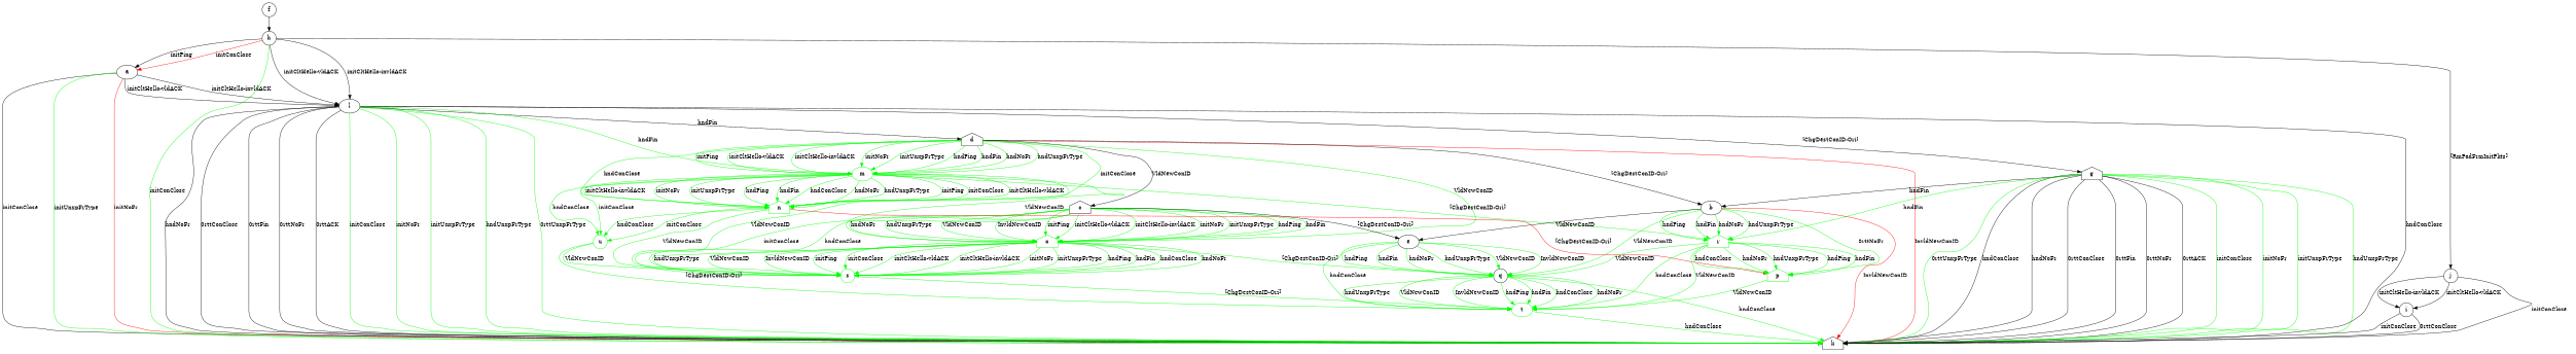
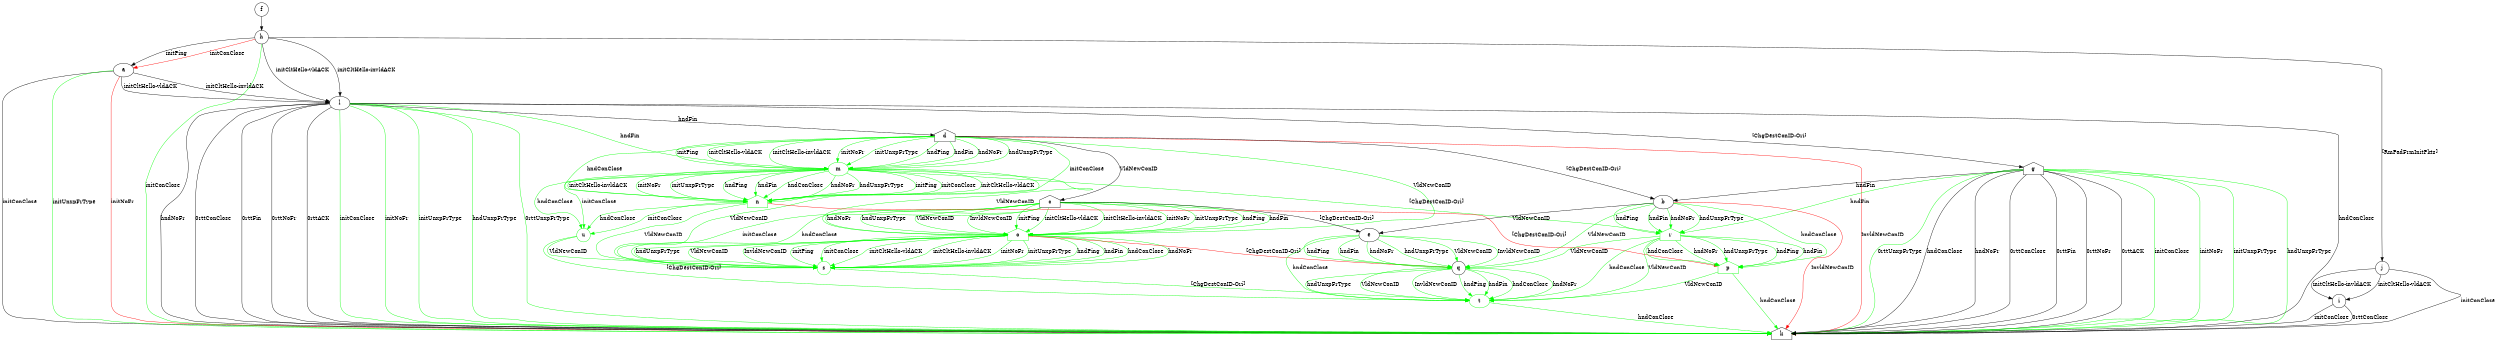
  digraph {
    node [shape=house]
    edge [color=green]
    a [shape=ellipse]
    k
    l [shape=ellipse]
    d
    m [color=green shape=ellipse]
    g
    b [shape=ellipse]
    c
    o [color=green]
    n [color=green]
    r [color=green]
    s [color=green shape=circle]
    u [color=green shape=circle]
    e [shape=ellipse]
    p [color=green]
    q [color=black shape=circle]
    t [color=green shape=ellipse]
    f [shape=circle]
    h [shape=circle]
    j [shape=circle]
    i [shape=circle]
    a -> k [label="initConClose " color=""]
    a -> k [label="initUnxpFrType "]
    a -> k [color=red label="initNoFr "]
    a -> l [label="initCltHello-vldACK " color=""]
    a -> l [label="initCltHello-invldACK " color=""]
    l -> k [label="hndConClose " color=""]
    l -> k [label="hndNoFr " color=""]
    l -> k [label="0rttConClose " color=""]
    l -> k [label="0rttFin " color=""]
    l -> k [label="0rttNoFr " color=""]
    l -> k [label="0rttACK " color=""]
    l -> k [label="initConClose "]
    l -> k [label="initNoFr "]
    l -> k [label="initUnxpFrType "]
    l -> k [label="hndUnxpFrType "]
    l -> k [label="0rttUnxpFrType "]
    l -> d [label="hndFin " color=""]
    l -> m [label="hndFin "]
    l -> g [label="[ChgDestConID-Ori] " color=""]
    d -> k [color=red label="InvldNewConID "]
    d -> m [label="initPing "]
    d -> m [label="initCltHello-vldACK "]
    d -> m [label="initCltHello-invldACK "]
    d -> m [label="initNoFr "]
    d -> m [label="initUnxpFrType "]
    d -> m [label="hndPing "]
    d -> m [label="hndFin "]
    d -> m [label="hndNoFr "]
    d -> m [label="hndUnxpFrType "]
    d -> b [label="[ChgDestConID-Ori] " color=""]
    d -> c [label="VldNewConID " color=""]
    d -> o [label="VldNewConID "]
    d -> n [label="initConClose "]
    d -> n [label="hndConClose "]
    m -> o [label="VldNewConID "]
    m -> n [label="initPing "]
    m -> n [label="initConClose "]
    m -> n [label="initCltHello-vldACK "]
    m -> n [label="initCltHello-invldACK "]
    m -> n [label="initNoFr "]
    m -> n [label="initUnxpFrType "]
    m -> n [label="hndPing "]
    m -> n [label="hndFin "]
    m -> n [label="hndConClose "]
    m -> n [label="hndNoFr "]
    m -> n [label="hndUnxpFrType "]
    m -> r [label="[ChgDestConID-Ori] "]
    m -> s [label="VldNewConID "]
    m -> u [label="initConClose "]
    m -> u [label="hndConClose "]
    g -> k [label="hndConClose " color=""]
    g -> k [label="hndNoFr " color=""]
    g -> k [label="0rttConClose " color=""]
    g -> k [label="0rttFin " color=""]
    g -> k [label="0rttNoFr " color=""]
    g -> k [label="0rttACK " color=""]
    g -> k [label="initConClose "]
    g -> k [label="initNoFr "]
    g -> k [label="initUnxpFrType "]
    g -> k [label="hndUnxpFrType "]
    g -> k [label="0rttUnxpFrType "]
    g -> b [label="hndFin " color=""]
    g -> r [label="hndFin "]
    b -> k [color=red label="InvldNewConID "]
    b -> r [label="hndPing "]
    b -> r [label="hndFin "]
    b -> r [label="hndNoFr "]
    b -> r [label="hndUnxpFrType "]
    b -> e [label="VldNewConID " color=""]
-   b -> p [label="0rttNoFr "]
+   b -> p [label="hndConClose "]
    b -> q [label="VldNewConID "]
    c -> o [label="initPing "]
    c -> o [label="initCltHello-vldACK "]
    c -> o [label="initCltHello-invldACK "]
    c -> o [label="initNoFr "]
    c -> o [label="initUnxpFrType "]
    c -> o [label="hndPing "]
    c -> o [label="hndFin "]
    c -> o [label="hndNoFr "]
    c -> o [label="hndUnxpFrType "]
    c -> o [label="VldNewConID "]
    c -> o [label="InvldNewConID "]
    c -> s [label="initConClose "]
    c -> s [label="hndConClose "]
    c -> e [label="[ChgDestConID-Ori] " color=""]
    o -> s [label="initPing "]
    o -> s [label="initConClose "]
    o -> s [label="initCltHello-vldACK "]
    o -> s [label="initCltHello-invldACK "]
    o -> s [label="initNoFr "]
    o -> s [label="initUnxpFrType "]
    o -> s [label="hndPing "]
    o -> s [label="hndFin "]
    o -> s [label="hndConClose "]
    o -> s [label="hndNoFr "]
    o -> s [label="hndUnxpFrType "]
    o -> s [label="VldNewConID "]
    o -> s [label="InvldNewConID "]
-   o -> q [label="[ChgDestConID-Ori] "]
+   o -> q [color=red label="[ChgDestConID-Ori] "]
    n -> s [label="VldNewConID "]
    n -> u [label="initConClose "]
    n -> u [label="hndConClose "]
    n -> p [color=red label="[ChgDestConID-Ori] "]
    r -> p [label="hndPing "]
    r -> p [label="hndFin "]
    r -> p [label="hndConClose "]
    r -> p [label="hndNoFr "]
    r -> p [label="hndUnxpFrType "]
    r -> q [label="VldNewConID "]
    r -> t [label="hndConClose "]
    r -> t [label="VldNewConID "]
    s -> t [label="[ChgDestConID-Ori] "]
    u -> s [label="VldNewConID "]
    u -> t [label="[ChgDestConID-Ori] "]
    e -> q [label="hndPing "]
    e -> q [label="hndFin "]
    e -> q [label="hndNoFr "]
    e -> q [label="hndUnxpFrType "]
    e -> q [label="VldNewConID "]
    e -> q [label="InvldNewConID "]
    e -> t [label="hndConClose "]
-   q -> k [label="hndConClose "]
+   p -> k [label="hndConClose "]
    p -> t [label="VldNewConID "]
    q -> t [label="hndPing "]
    q -> t [label="hndFin "]
    q -> t [label="hndConClose "]
    q -> t [label="hndNoFr "]
    q -> t [label="hndUnxpFrType "]
    q -> t [label="VldNewConID "]
    q -> t [label="InvldNewConID "]
    t -> k [label="hndConClose "]
    f -> h [color=""]
    h -> a [label="initPing " color=""]
    h -> a [color=red label="initConClose "]
    h -> k [label="initConClose "]
    h -> l [label="initCltHello-vldACK " color=""]
    h -> l [label="initCltHello-invldACK " color=""]
    h -> j [label="[RmPadFrmInitPkts] " color=""]
    j -> k [label="initConClose " color=""]
    j -> i [label="initCltHello-vldACK " color=""]
    j -> i [label="initCltHello-invldACK " color=""]
    i -> k [label="initConClose " color=""]
    i -> k [label="0rttConClose " color=""]
  }
